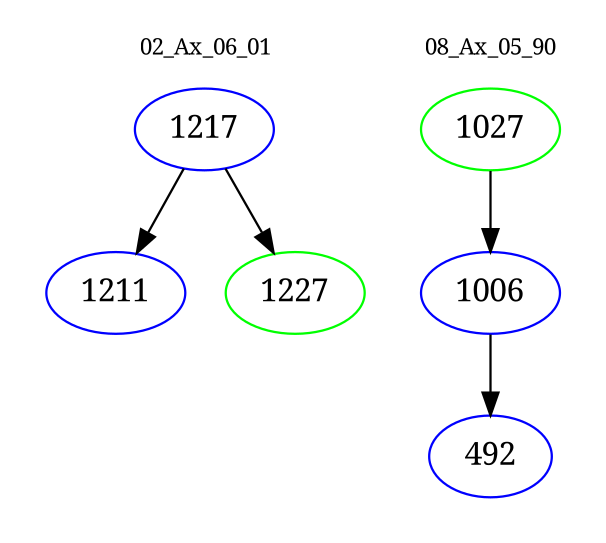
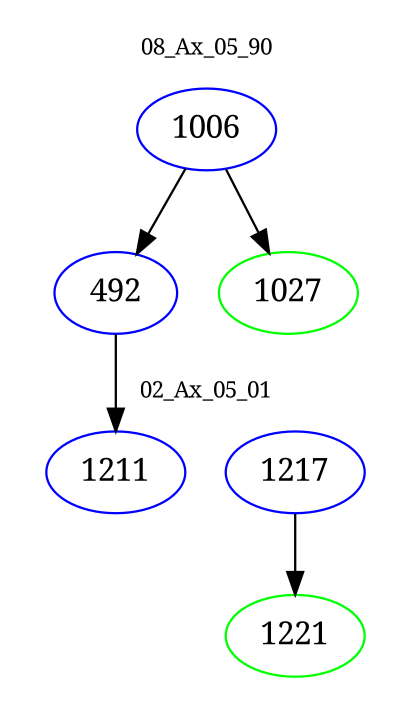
  digraph {
    fontname="Noto Serif"
    node [color=blue fontname="Noto Serif"]
    edge [color=black fontname="Noto Serif"]
    n1 [label=1217]
    n2 [label=1211]
-   n3 [color=green label=1227]
+   n3 [color=green label=1221]
    n4 [label=1006]
    n5 [label=492]
    n6 [color=green label=1027]
    subgraph cluster_1 {
      color=white
      fontsize=10
-     label="02_Ax_06_01"
+     label="02_Ax_05_01"
      n1
      n2
      n3
    }
    subgraph cluster_2 {
      color=white
      fontsize=10
      label="08_Ax_05_90"
      n4
      n5
      n6
    }
-   n1 -> n2
+   n5 -> n2
    n1 -> n3
    n4 -> n5
-   n6 -> n4
+   n4 -> n6
  }
